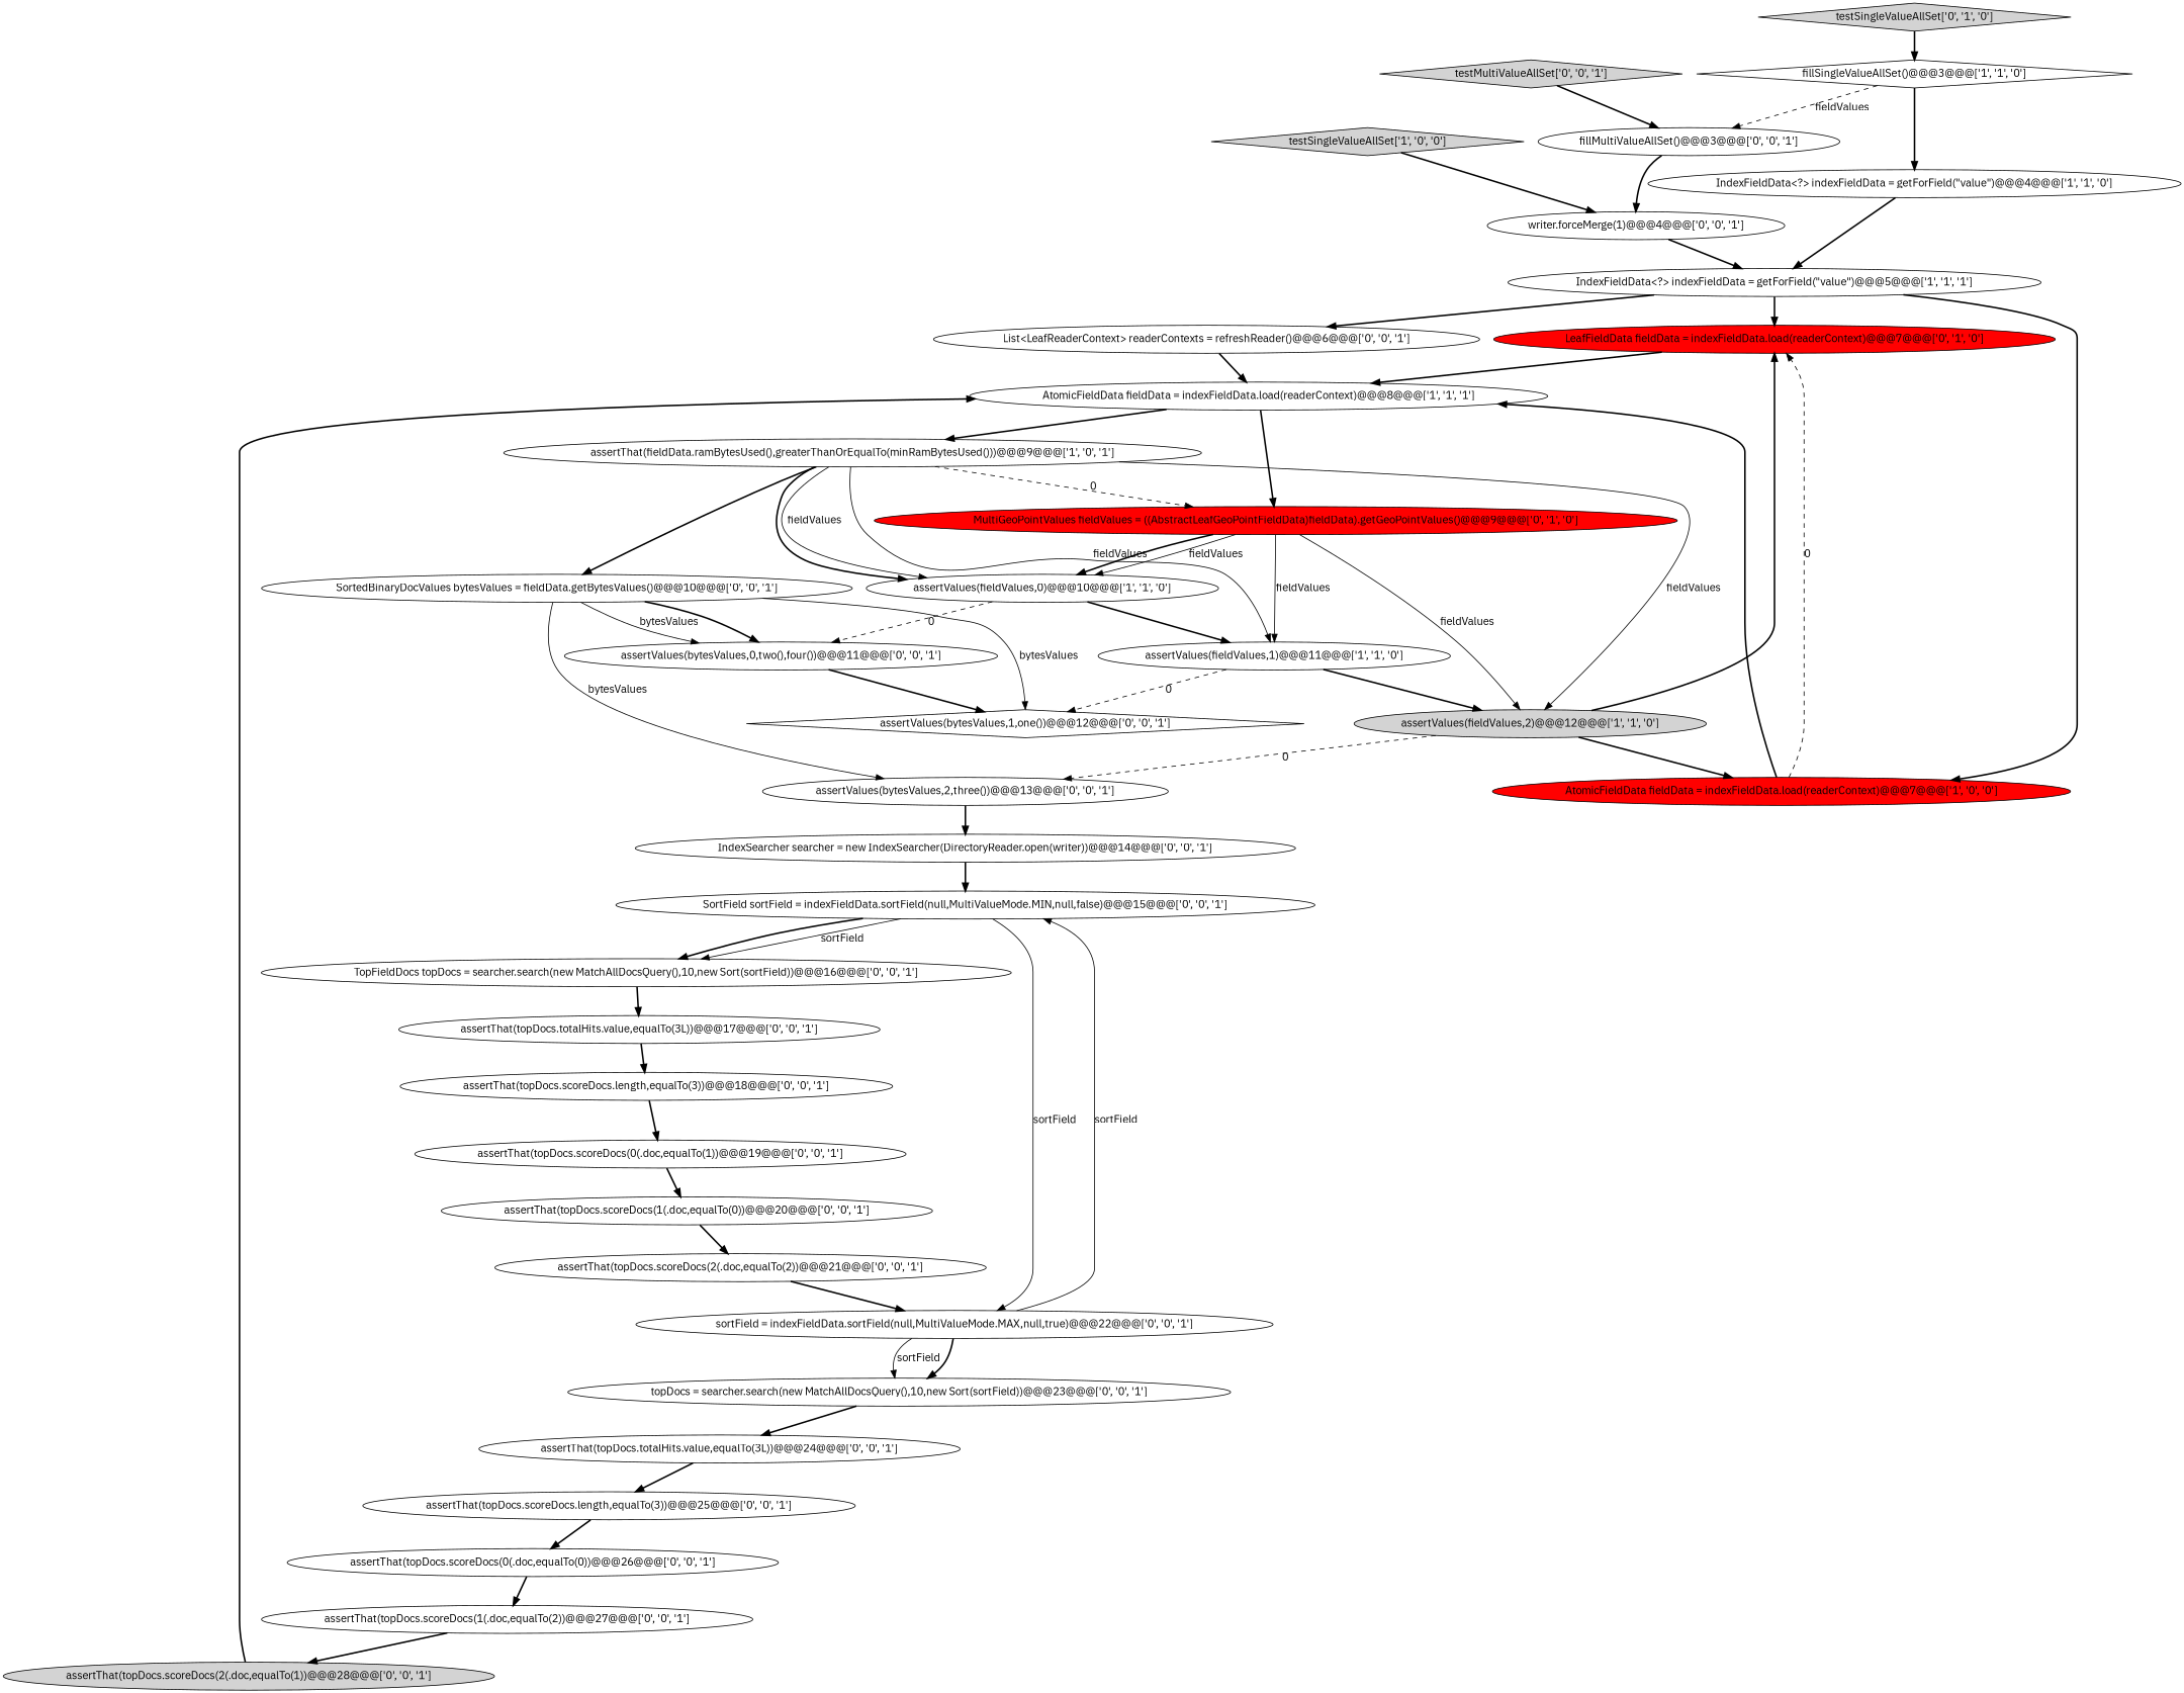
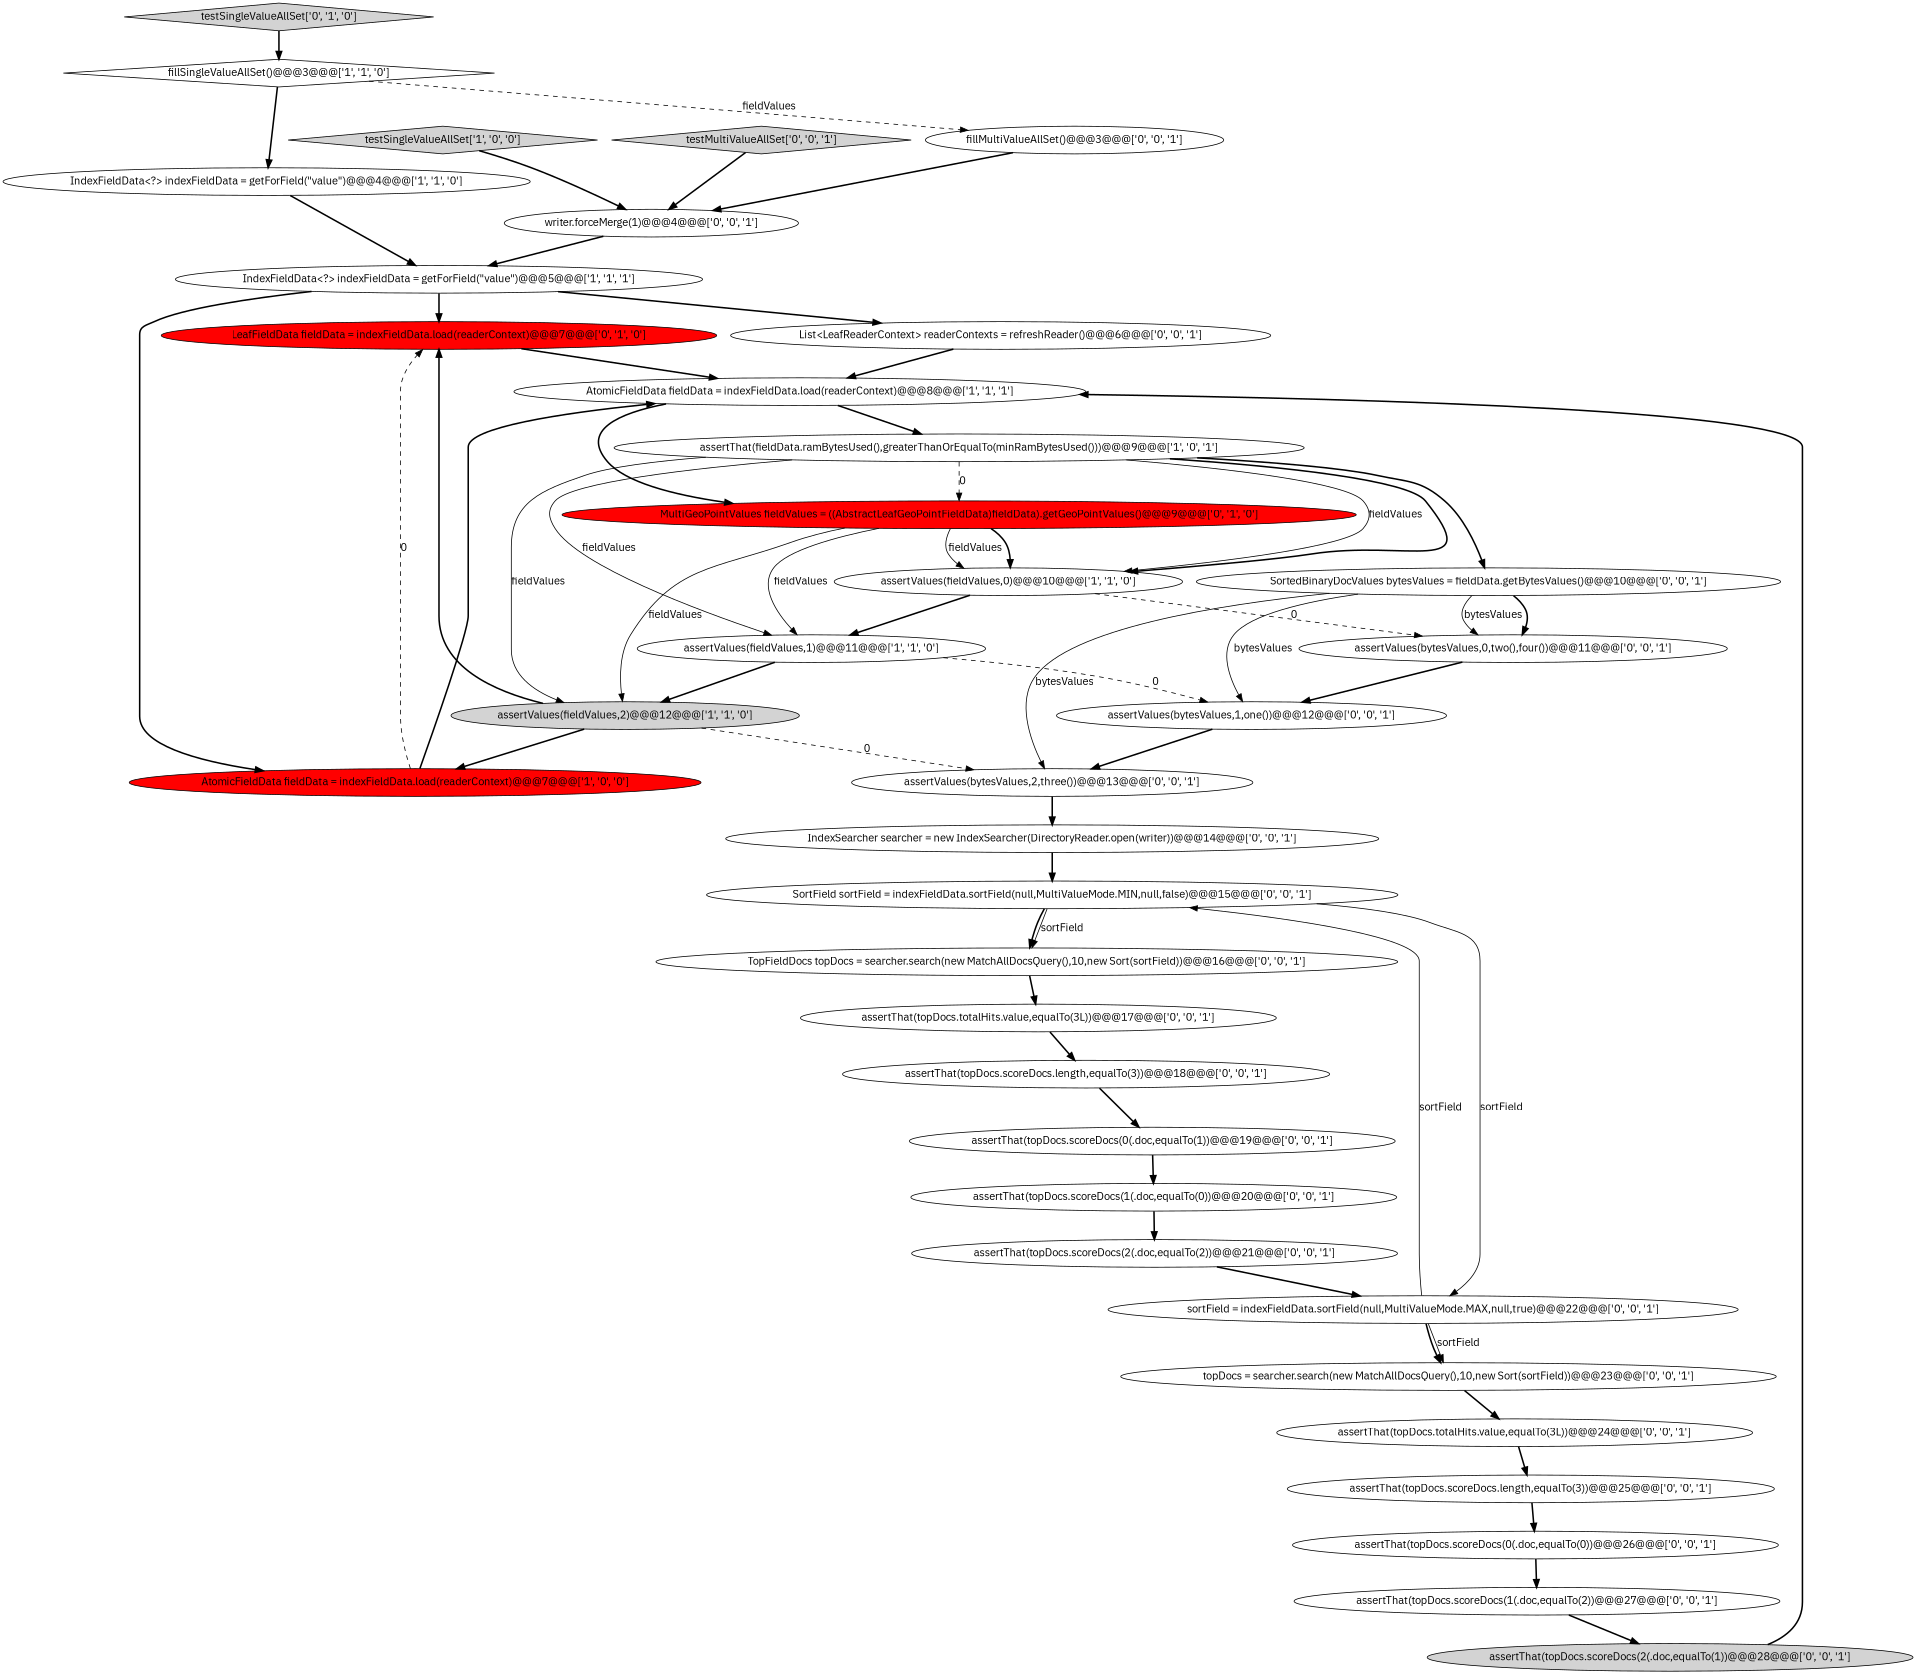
  digraph {
    fontname="IBM Plex Sans"
    node [fillcolor=white fontname="IBM Plex Sans" shape=ellipse style=filled]
    edge [fontname="IBM Plex Sans" style=bold]
    n1 [label="fillSingleValueAllSet()@@@3@@@['1', '1', '0']" shape=diamond]
    n2 [label="fillMultiValueAllSet()@@@3@@@['0', '0', '1']"]
    n3 [label="IndexFieldData<?> indexFieldData = getForField(\"value\")@@@4@@@['1', '1', '0']"]
    n4 [label="writer.forceMerge(1)@@@4@@@['0', '0', '1']"]
    n5 [label="IndexFieldData<?> indexFieldData = getForField(\"value\")@@@5@@@['1', '1', '1']"]
    n6 [fillcolor=lightgray label="testSingleValueAllSet['1', '0', '0']" shape=diamond]
    n7 [label="assertThat(topDocs.scoreDocs(0(.doc,equalTo(0))@@@26@@@['0', '0', '1']"]
    n8 [label="assertThat(topDocs.scoreDocs(1(.doc,equalTo(2))@@@27@@@['0', '0', '1']"]
    n9 [fillcolor=lightgray label="assertThat(topDocs.scoreDocs(2(.doc,equalTo(1))@@@28@@@['0', '0', '1']"]
-   n10 [label="assertValues(bytesValues,1,one())@@@12@@@['0', '0', '1']" shape=diamond]
+   n10 [label="assertValues(bytesValues,1,one())@@@12@@@['0', '0', '1']"]
    n11 [label="assertValues(bytesValues,2,three())@@@13@@@['0', '0', '1']"]
    n12 [label="IndexSearcher searcher = new IndexSearcher(DirectoryReader.open(writer))@@@14@@@['0', '0', '1']"]
    n13 [label="assertValues(fieldValues,0)@@@10@@@['1', '1', '0']"]
    n14 [label="assertValues(bytesValues,0,two(),four())@@@11@@@['0', '0', '1']"]
    n15 [label="assertValues(fieldValues,1)@@@11@@@['1', '1', '0']"]
    n16 [fillcolor=lightgray label="assertValues(fieldValues,2)@@@12@@@['1', '1', '0']"]
    n17 [label="AtomicFieldData fieldData = indexFieldData.load(readerContext)@@@8@@@['1', '1', '1']"]
    n18 [label="assertThat(topDocs.scoreDocs(0(.doc,equalTo(1))@@@19@@@['0', '0', '1']"]
    n19 [label="assertThat(topDocs.scoreDocs(1(.doc,equalTo(0))@@@20@@@['0', '0', '1']"]
    n20 [label="assertThat(topDocs.scoreDocs(2(.doc,equalTo(2))@@@21@@@['0', '0', '1']"]
    n21 [label="assertThat(topDocs.totalHits.value,equalTo(3L))@@@24@@@['0', '0', '1']"]
    n22 [label="assertThat(topDocs.scoreDocs.length,equalTo(3))@@@25@@@['0', '0', '1']"]
    n23 [fillcolor=red label="LeafFieldData fieldData = indexFieldData.load(readerContext)@@@7@@@['0', '1', '0']"]
    n24 [fillcolor=red label="AtomicFieldData fieldData = indexFieldData.load(readerContext)@@@7@@@['1', '0', '0']"]
    n25 [label="SortField sortField = indexFieldData.sortField(null,MultiValueMode.MIN,null,false)@@@15@@@['0', '0', '1']"]
    n26 [label="sortField = indexFieldData.sortField(null,MultiValueMode.MAX,null,true)@@@22@@@['0', '0', '1']"]
    n27 [label="topDocs = searcher.search(new MatchAllDocsQuery(),10,new Sort(sortField))@@@23@@@['0', '0', '1']"]
    n28 [label="SortedBinaryDocValues bytesValues = fieldData.getBytesValues()@@@10@@@['0', '0', '1']"]
    n29 [fillcolor=red label="MultiGeoPointValues fieldValues = ((AbstractLeafGeoPointFieldData)fieldData).getGeoPointValues()@@@9@@@['0', '1', '0']"]
    n30 [label="TopFieldDocs topDocs = searcher.search(new MatchAllDocsQuery(),10,new Sort(sortField))@@@16@@@['0', '0', '1']"]
    n31 [label="assertThat(topDocs.totalHits.value,equalTo(3L))@@@17@@@['0', '0', '1']"]
    n32 [label="assertThat(topDocs.scoreDocs.length,equalTo(3))@@@18@@@['0', '0', '1']"]
    n33 [label="List<LeafReaderContext> readerContexts = refreshReader()@@@6@@@['0', '0', '1']"]
    n34 [label="assertThat(fieldData.ramBytesUsed(),greaterThanOrEqualTo(minRamBytesUsed()))@@@9@@@['1', '0', '1']"]
    n35 [fillcolor=lightgray label="testMultiValueAllSet['0', '0', '1']" shape=diamond]
    n36 [fillcolor=lightgray label="testSingleValueAllSet['0', '1', '0']" shape=diamond]
    n1 -> n2 [label=fieldValues style=dashed]
    n1 -> n3
    n2 -> n4
    n3 -> n5
    n4 -> n5
    n5 -> n23
    n5 -> n24
    n5 -> n33
    n6 -> n4
    n7 -> n8
    n8 -> n9
    n9 -> n17
+   n10 -> n11
    n11 -> n12
    n12 -> n25
    n13 -> n14 [label=0 style=dashed]
    n13 -> n15
    n14 -> n10
    n15 -> n10 [label=0 style=dashed]
    n15 -> n16
    n16 -> n11 [label=0 style=dashed]
    n16 -> n23
    n16 -> n24
    n17 -> n29
    n17 -> n34
    n18 -> n19
    n19 -> n20
    n20 -> n26
    n21 -> n22
    n22 -> n7
    n23 -> n17
    n24 -> n17
    n24 -> n23 [label=0 style=dashed]
    n25 -> n26 [label=sortField style=solid]
    n25 -> n30 [label=sortField style=solid]
    n25 -> n30
    n26 -> n25 [label=sortField style=solid]
    n26 -> n27
    n26 -> n27 [label=sortField style=solid]
    n27 -> n21
    n28 -> n10 [label=bytesValues style=solid]
    n28 -> n11 [label=bytesValues style=solid]
    n28 -> n14
    n28 -> n14 [label=bytesValues style=solid]
    n29 -> n13
    n29 -> n13 [label=fieldValues style=solid]
    n29 -> n15 [label=fieldValues style=solid]
    n29 -> n16 [label=fieldValues style=solid]
    n30 -> n31
    n31 -> n32
    n32 -> n18
    n33 -> n17
    n34 -> n13 [label=fieldValues style=solid]
    n34 -> n13
    n34 -> n15 [label=fieldValues style=solid]
    n34 -> n16 [label=fieldValues style=solid]
    n34 -> n28
    n34 -> n29 [label=0 style=dashed]
-   n35 -> n2
+   n35 -> n4
    n36 -> n1
  }
